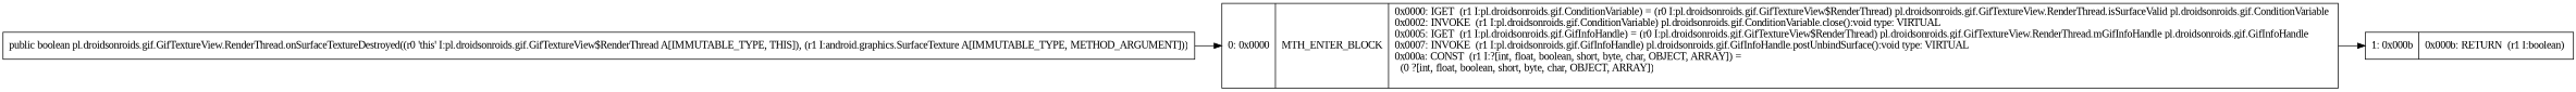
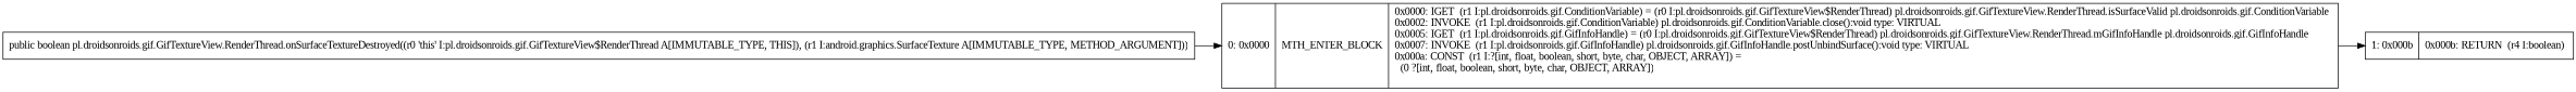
  digraph {
    rankdir=LR
    fontname="Liberation Serif"
    node [shape=record fontname="Liberation Serif"]
    edge [fontname="Liberation Serif"]
    n1 [label="{0\:\ 0x0000|MTH_ENTER_BLOCK\l|0x0000: IGET  (r1 I:pl.droidsonroids.gif.ConditionVariable) = (r0 I:pl.droidsonroids.gif.GifTextureView$RenderThread) pl.droidsonroids.gif.GifTextureView.RenderThread.isSurfaceValid pl.droidsonroids.gif.ConditionVariable \l0x0002: INVOKE  (r1 I:pl.droidsonroids.gif.ConditionVariable) pl.droidsonroids.gif.ConditionVariable.close():void type: VIRTUAL \l0x0005: IGET  (r1 I:pl.droidsonroids.gif.GifInfoHandle) = (r0 I:pl.droidsonroids.gif.GifTextureView$RenderThread) pl.droidsonroids.gif.GifTextureView.RenderThread.mGifInfoHandle pl.droidsonroids.gif.GifInfoHandle \l0x0007: INVOKE  (r1 I:pl.droidsonroids.gif.GifInfoHandle) pl.droidsonroids.gif.GifInfoHandle.postUnbindSurface():void type: VIRTUAL \l0x000a: CONST  (r1 I:?[int, float, boolean, short, byte, char, OBJECT, ARRAY]) = \l  (0 ?[int, float, boolean, short, byte, char, OBJECT, ARRAY])\l \l}"]
-   n2 [label="{1\:\ 0x000b|0x000b: RETURN  (r1 I:boolean) \l}"]
+   n2 [label="{1\:\ 0x000b|0x000b: RETURN  (r4 I:boolean) \l}"]
    n3 [label="{public boolean pl.droidsonroids.gif.GifTextureView.RenderThread.onSurfaceTextureDestroyed((r0 'this' I:pl.droidsonroids.gif.GifTextureView$RenderThread A[IMMUTABLE_TYPE, THIS]), (r1 I:android.graphics.SurfaceTexture A[IMMUTABLE_TYPE, METHOD_ARGUMENT])) }"]
    n1 -> n2
    n3 -> n1
  }
